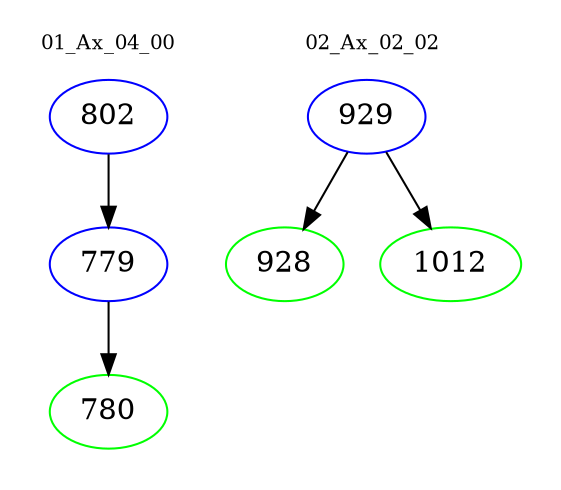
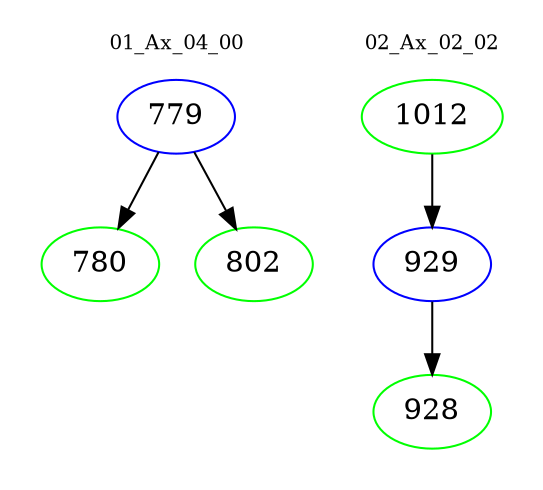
  digraph {
    node [color=green]
    edge [color=black]
    n1 [color=blue label=779]
    n2 [label=780]
-   n3 [color=blue label=802]
+   n3 [label=802]
    n4 [color=blue label=929]
    n5 [label=928]
    n6 [label=1012]
    subgraph cluster_1 {
      color=white
      fontsize=10
      label="01_Ax_04_00"
      n1
      n2
      n3
    }
    subgraph cluster_2 {
      color=white
      fontsize=10
      label="02_Ax_02_02"
      n4
      n5
      n6
    }
    n1 -> n2
-   n3 -> n1
+   n1 -> n3
    n4 -> n5
-   n4 -> n6
+   n6 -> n4
  }
